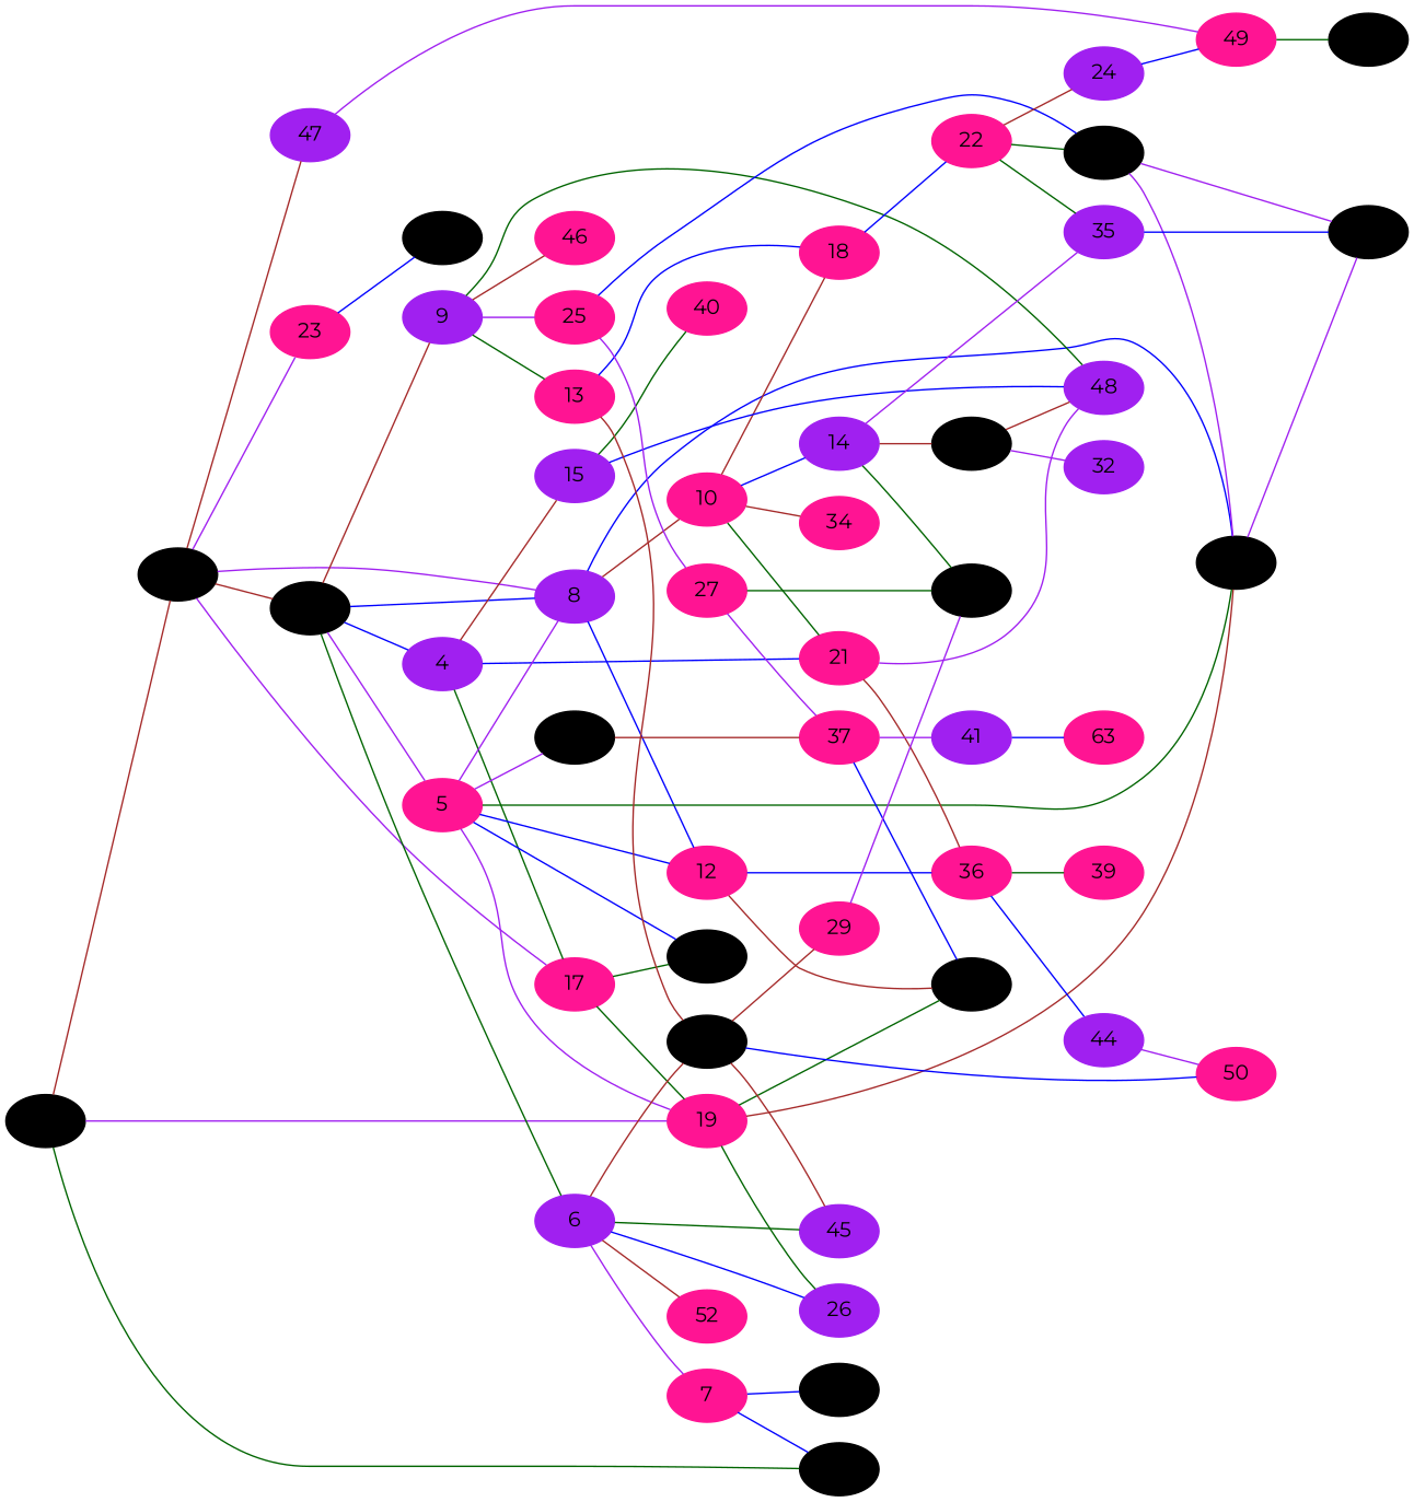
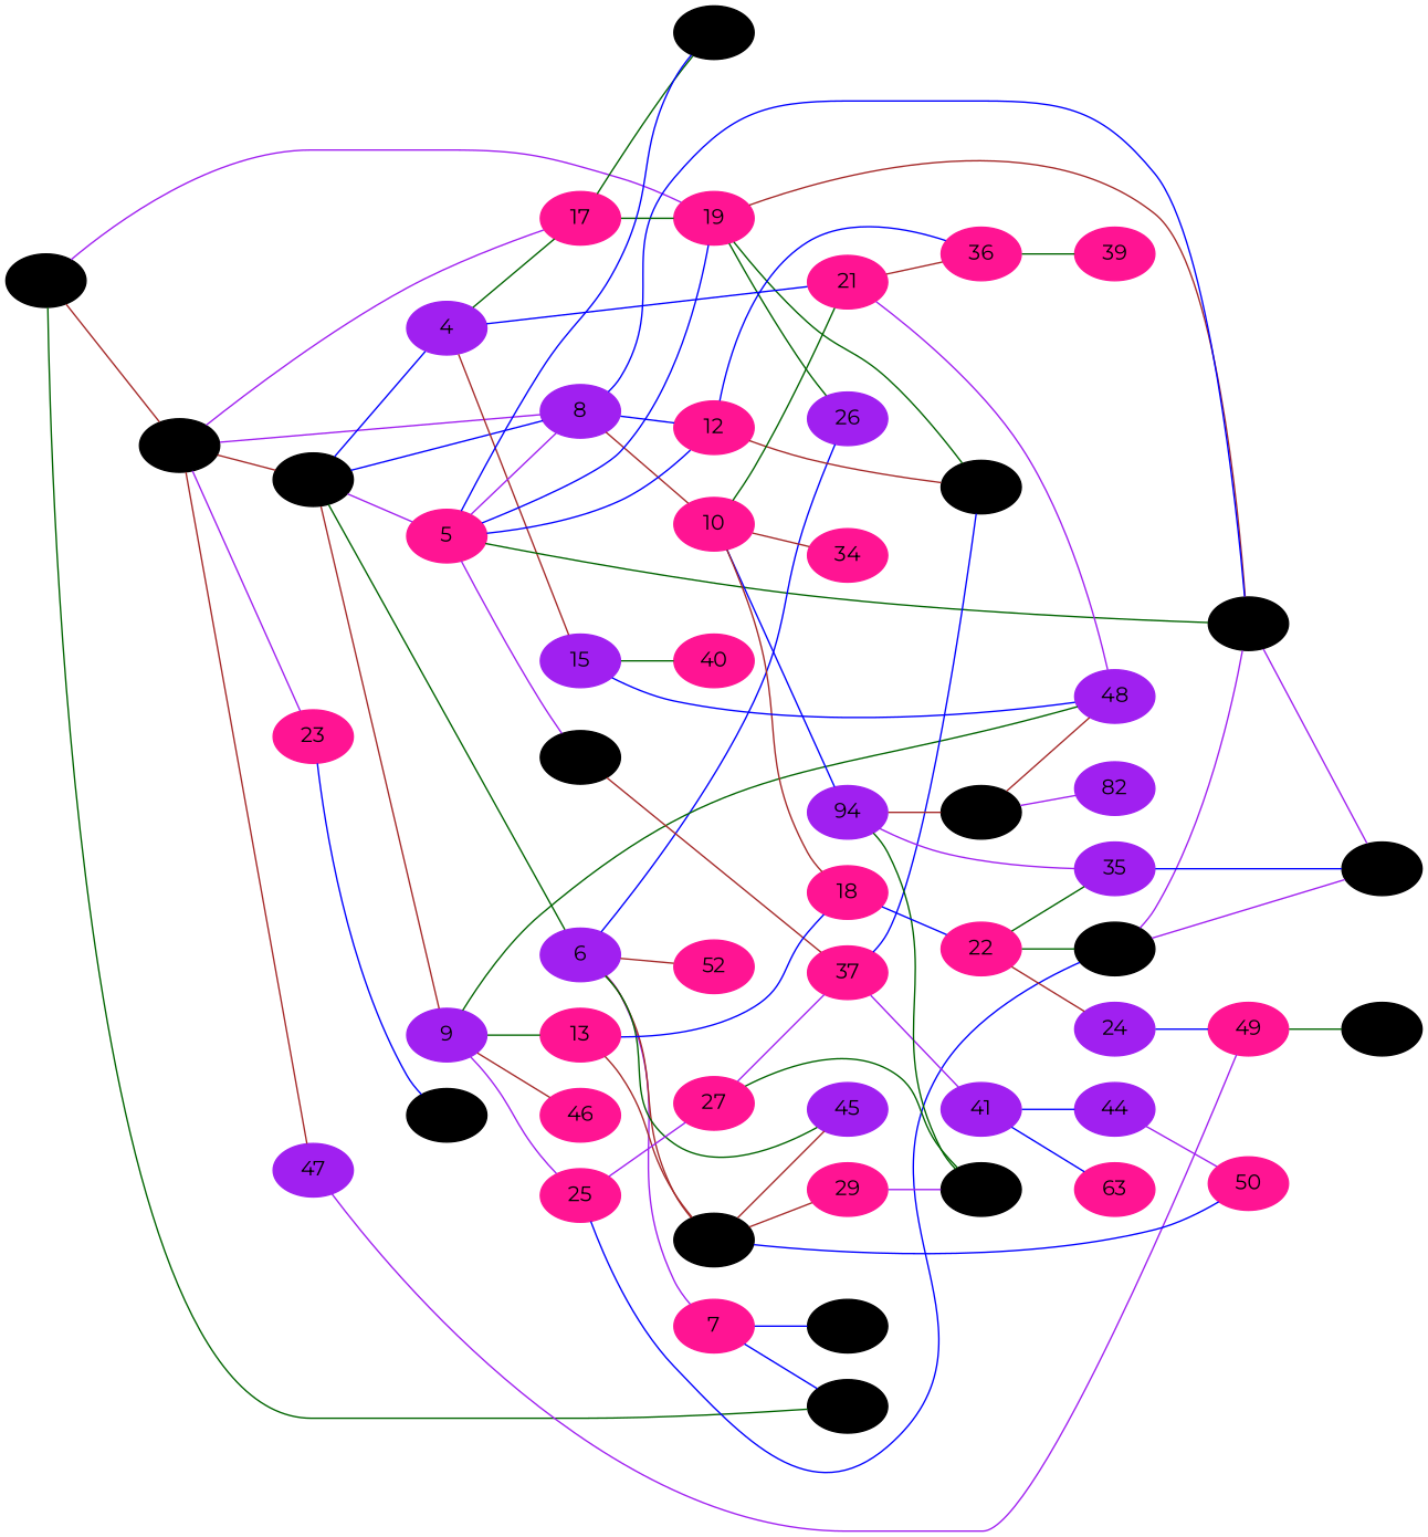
  graph {
    fontname=Montserrat
    rankdir=LR
    node [color=deeppink fontname=Montserrat style=filled]
    edge [color=blue fontname=Montserrat weight=1.0]
    1 [color=black]
    2 [color=black]
    11 [color=black]
    19
    3 [color=black]
    8 [color=purple]
    17
    23
    47 [color=purple]
    38 [color=black]
    26 [color=purple]
    51 [color=black]
    4 [color=purple]
    5
    6 [color=purple]
    9 [color=purple]
    12
    10
    28 [color=black]
    42 [color=black]
    49
    15 [color=purple]
    21
    20 [color=black]
    7
    16 [color=black]
    45 [color=purple]
    52
    13
    25
    46
    48 [color=purple]
    40
    36
    37
    54 [color=black]
    55 [color=black]
    29
    50
-   14 [color=purple]
+   14 [color=purple label=94]
    18
    34
-   32 [color=purple]
+   32 [color=purple label=82]
    33 [color=black]
    27
    30 [color=black]
    31 [color=black]
    35 [color=purple]
    22
    39
    44 [color=purple]
    24 [color=purple]
    41 [color=purple]
    53 [color=black]
    n55 [label=63]
    1 -- 2 [color=brown]
    1 -- 11 [color=darkgreen]
    1 -- 19 [color=purple weight=2.0]
    2 -- 3 [color=brown]
    2 -- 8 [color=purple]
    2 -- 17 [color=purple]
    2 -- 23 [color=purple]
    2 -- 47 [color=brown]
    19 -- 38 [color=brown]
    19 -- 26 [color=darkgreen]
    19 -- 51 [color=darkgreen]
    3 -- 8 [weight=2.0]
    3 -- 4
    3 -- 5 [color=purple]
    3 -- 6 [color=darkgreen]
    3 -- 9 [color=brown]
    8 -- 38
    8 -- 12
    8 -- 10 [color=brown]
    17 -- 19 [color=darkgreen]
    17 -- 28 [color=darkgreen]
    23 -- 42
    47 -- 49 [color=purple]
    38 -- 54 [color=purple]
    4 -- 17 [color=darkgreen]
    4 -- 15 [color=brown]
    4 -- 21
-   5 -- 19 [color=purple]
+   5 -- 19
    5 -- 8 [color=purple]
    5 -- 38 [color=darkgreen weight=2.0]
    5 -- 12
    5 -- 28
    5 -- 20 [color=purple]
    6 -- 26
    6 -- 7 [color=purple]
    6 -- 16 [color=brown]
    6 -- 45 [color=darkgreen]
    6 -- 52 [color=brown]
    9 -- 13 [color=darkgreen]
    9 -- 25 [color=purple weight=2.0]
    9 -- 46 [color=brown]
    9 -- 48 [color=darkgreen]
    12 -- 51 [color=brown]
    12 -- 36
    10 -- 21 [color=darkgreen]
    10 -- 14 [weight=3.0]
    10 -- 18 [color=brown]
    10 -- 34 [color=brown]
    49 -- 53 [color=darkgreen]
    15 -- 48
    15 -- 40 [color=darkgreen]
    21 -- 48 [color=purple]
    21 -- 36 [color=brown]
    20 -- 37 [color=brown]
    7 -- 11
    7 -- 55
    16 -- 45 [color=brown]
    16 -- 29 [color=brown]
    16 -- 50
    13 -- 16 [color=brown]
    13 -- 18
    25 -- 33
    25 -- 27 [color=purple]
    36 -- 39 [color=darkgreen]
-   36 -- 44
+   41 -- 44
    37 -- 51
    37 -- 41 [color=purple]
    29 -- 30 [color=purple]
    14 -- 30 [color=darkgreen]
    14 -- 31 [color=brown]
    14 -- 35 [color=purple]
    18 -- 22
    33 -- 38 [color=purple]
    33 -- 54 [color=purple]
    27 -- 37 [color=purple]
    27 -- 30 [color=darkgreen]
    31 -- 48 [color=brown]
    31 -- 32 [color=purple]
    35 -- 54
    22 -- 33 [color=darkgreen]
    22 -- 35 [color=darkgreen]
    22 -- 24 [color=brown]
    44 -- 50 [color=purple]
    24 -- 49
    41 -- n55
  }
